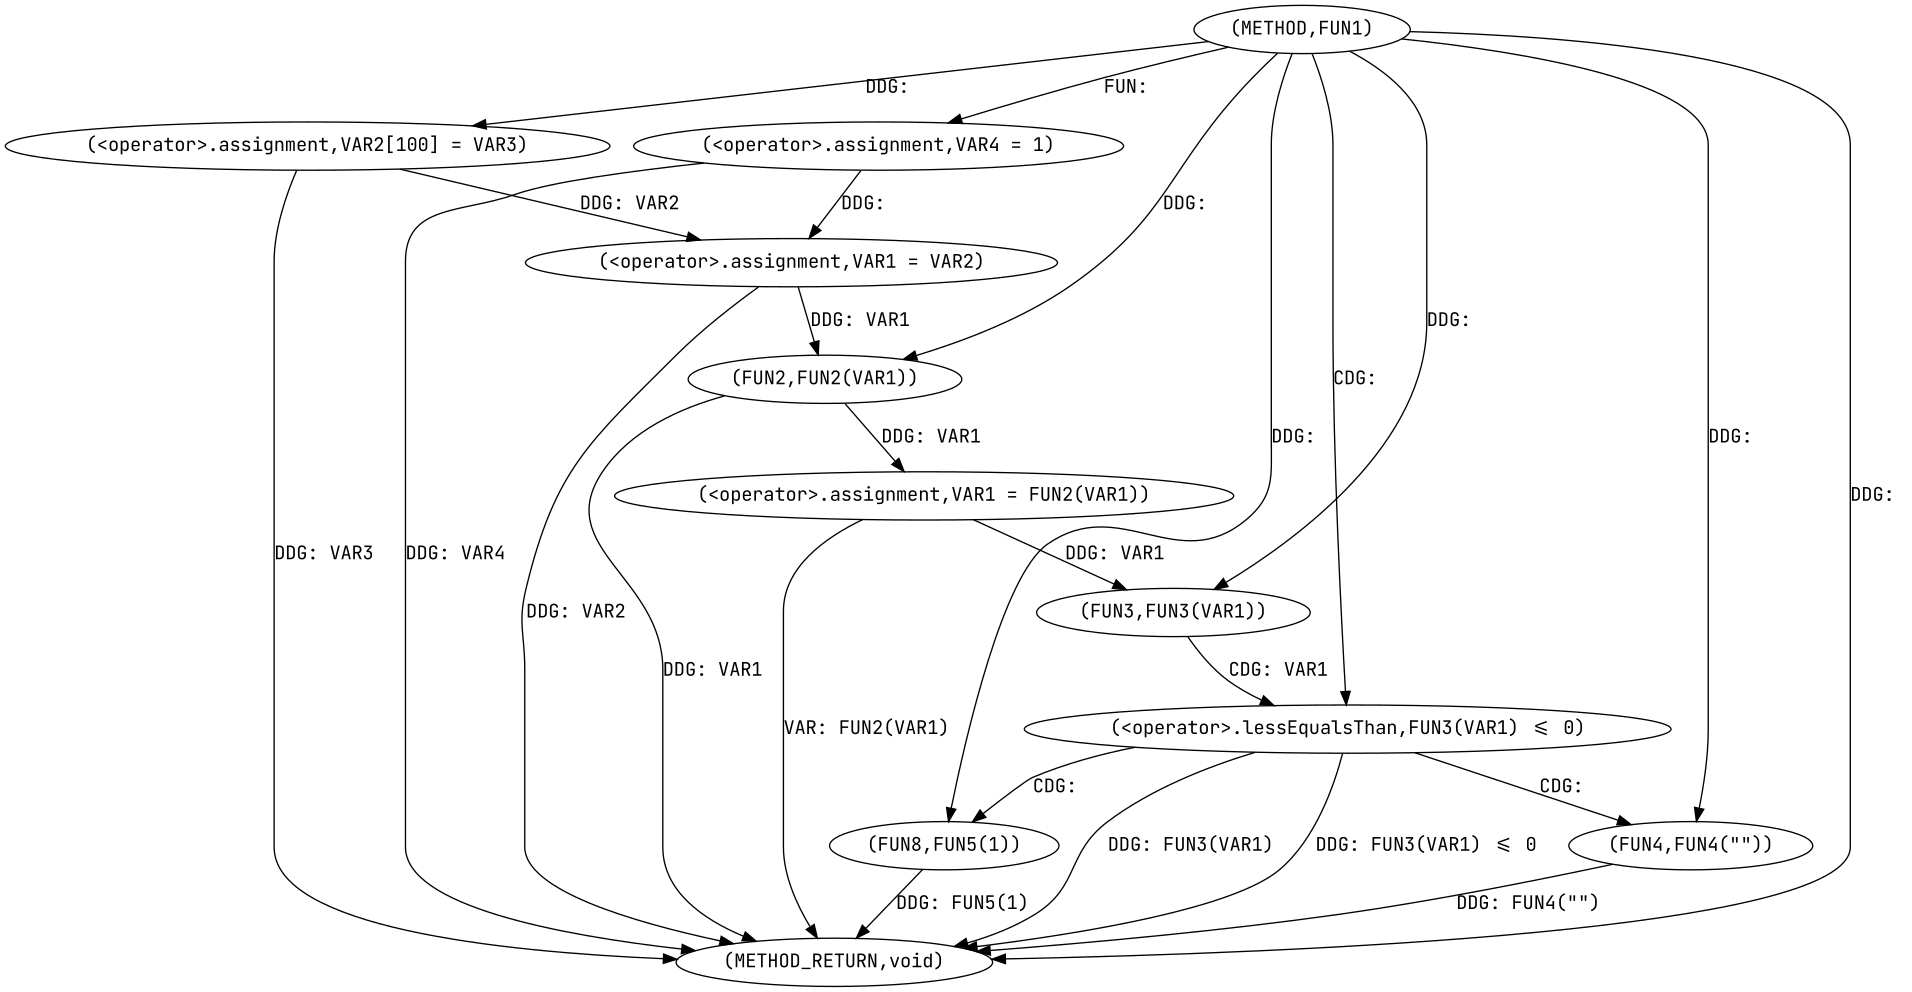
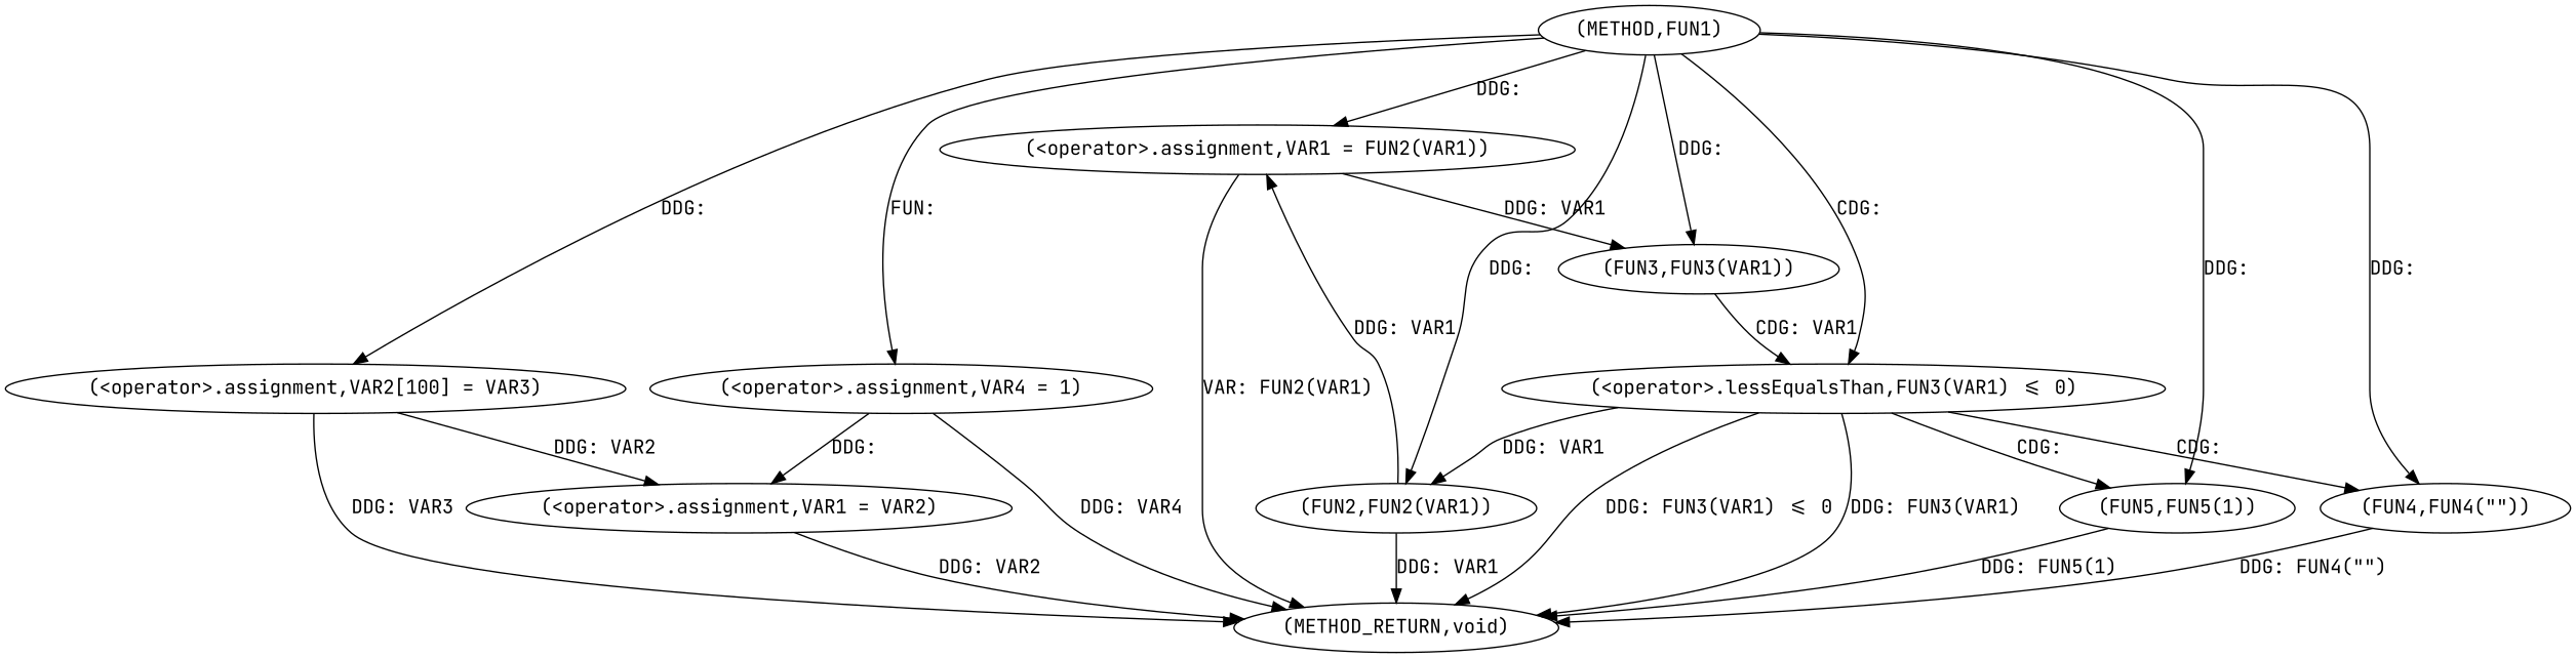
  digraph {
    fontname="JetBrains Mono"
    node [fontname="JetBrains Mono"]
    edge [fontname="JetBrains Mono"]
    n1 [label="(METHOD,FUN1)"]
    n2 [label="(<operator>.assignment,VAR2[100] = VAR3)"]
    n3 [label="(<operator>.assignment,VAR4 = 1)"]
    n4 [label="(<operator>.assignment,VAR1 = FUN2(VAR1))"]
    n5 [label="(FUN2,FUN2(VAR1))"]
    n6 [label="(<operator>.lessEqualsThan,FUN3(VAR1) <= 0)"]
    n7 [label="(FUN3,FUN3(VAR1))"]
    n8 [label="(FUN4,FUN4(\"\"))"]
-   n9 [label="(FUN8,FUN5(1))"]
+   n9 [label="(FUN5,FUN5(1))"]
    n10 [label="(<operator>.assignment,VAR1 = VAR2)"]
    n11 [label="(METHOD_RETURN,void)"]
    n1 -> n2 [label="DDG: "]
    n1 -> n3 [label="FUN: "]
-   n1 -> n11 [label="DDG: "]
+   n1 -> n4 [label="DDG: "]
    n1 -> n5 [label="DDG: "]
    n1 -> n6 [label="CDG: "]
    n1 -> n7 [label="DDG: "]
    n1 -> n8 [label="DDG: "]
    n1 -> n9 [label="DDG: "]
    n2 -> n10 [label="DDG: VAR2"]
    n2 -> n11 [label="DDG: VAR3"]
    n3 -> n10 [label="DDG: "]
    n3 -> n11 [label="DDG: VAR4"]
    n4 -> n7 [label="DDG: VAR1"]
    n4 -> n11 [label="VAR: FUN2(VAR1)"]
    n5 -> n4 [label="DDG: VAR1"]
    n5 -> n11 [label="DDG: VAR1"]
    n6 -> n8 [label="CDG: "]
    n6 -> n9 [label="CDG: "]
    n6 -> n11 [label="DDG: FUN3(VAR1) <= 0"]
    n6 -> n11 [label="DDG: FUN3(VAR1)"]
    n7 -> n6 [label="CDG: VAR1"]
    n8 -> n11 [label="DDG: FUN4(\"\")"]
    n9 -> n11 [label="DDG: FUN5(1)"]
-   n10 -> n5 [label="DDG: VAR1"]
+   n6 -> n5 [label="DDG: VAR1"]
    n10 -> n11 [label="DDG: VAR2"]
  }
